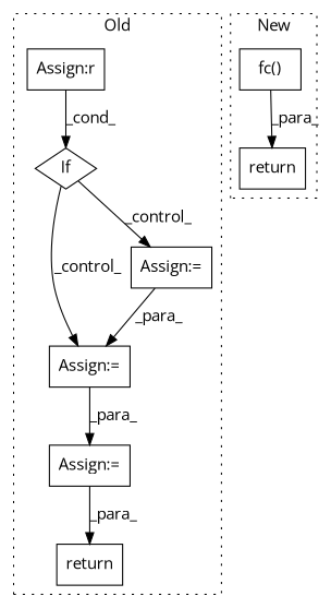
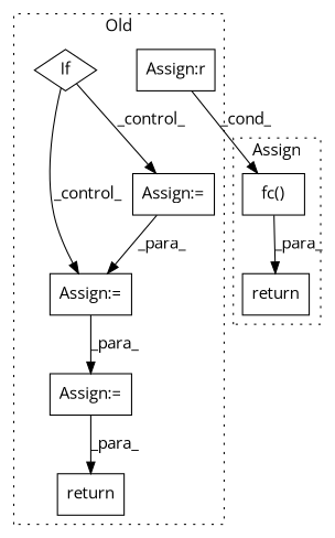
  digraph {
    fontname="Open Sans"
    node [a=68 fontname="Open Sans" l=3 shape=box]
    edge [fontname="Open Sans"]
    n1 [a=96 label=If s=5891 shape=diamond]
    n2 [label="Assign:=" s=6060]
    n3 [a=40 l=17 label="Assign:r" s=5894]
    n4 [label="Assign:=" s=5954]
    n5 [label="Assign:=" s=6133]
    n6 [a=93 l=7 label=return s=6208]
    n7 [a=75 l="8,1" label="fc()" s="4080,4089"]
    n8 [a=93 l=7 label=return s=4116]
    subgraph cluster_1 {
      label=Old
      style=dotted
      n1
      n2
      n3
      n4
      n5
      n6
    }
    subgraph cluster_2 {
-     label=New
+     label=Assign
      style=dotted
      n7
      n8
    }
    n1 -> n2 [label=_control_]
    n1 -> n4 [label=_control_]
    n2 -> n5 [label=_para_]
-   n3 -> n1 [label=_cond_]
+   n3 -> n7 [label=_cond_]
    n4 -> n2 [label=_para_]
    n5 -> n6 [label=_para_]
    n7 -> n8 [label=_para_]
  }
